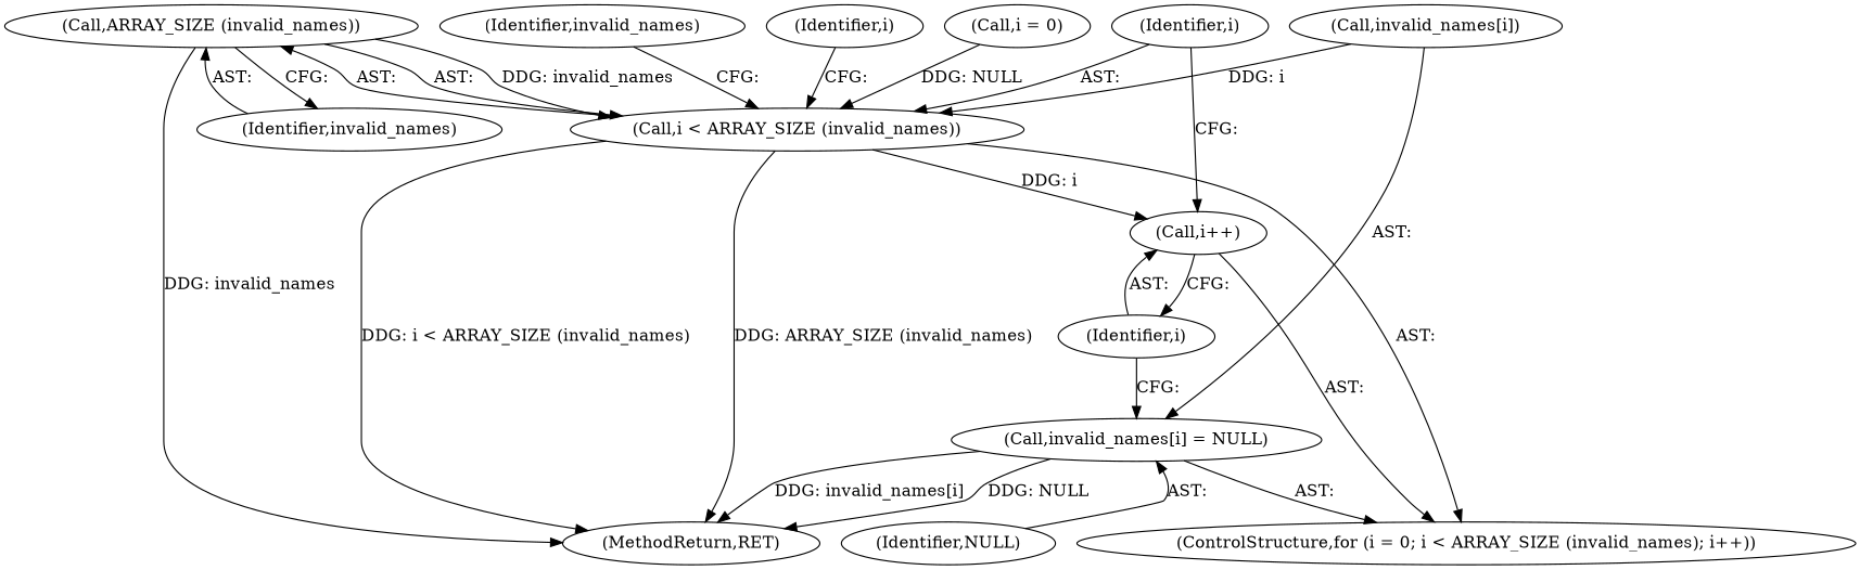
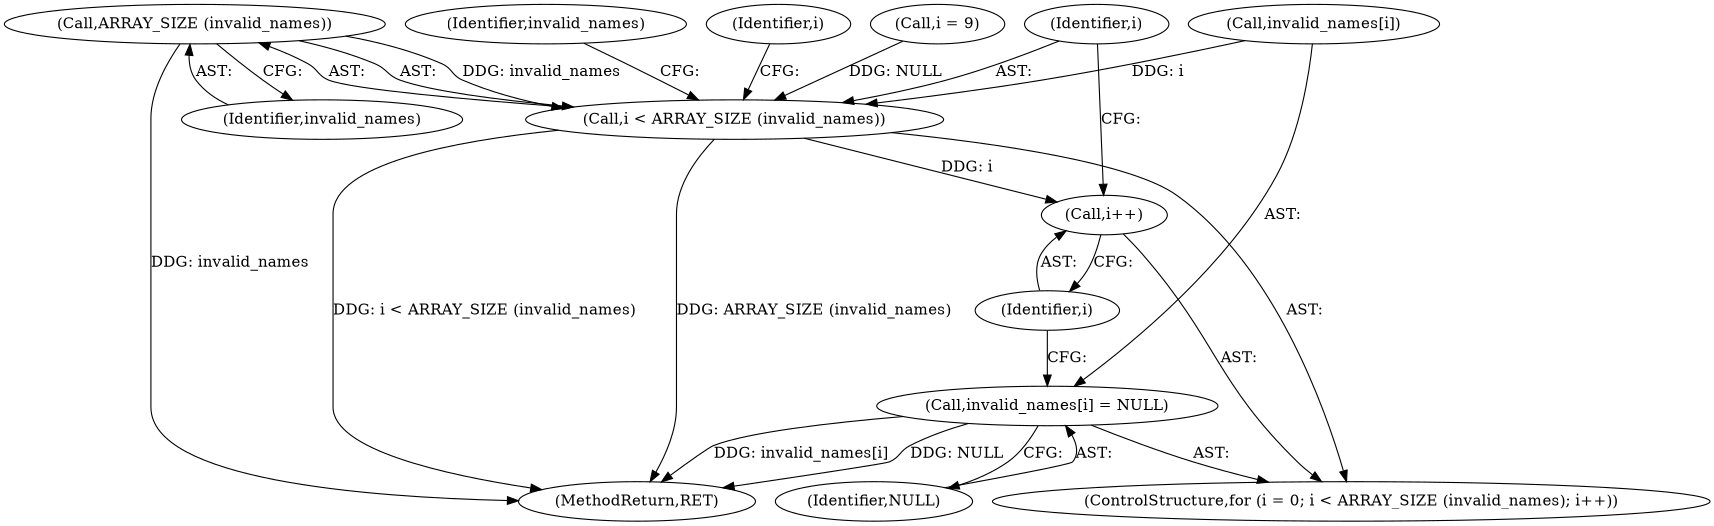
  digraph {
    n1 [label="(Call,invalid_names[i] = NULL)"]
    n2 [label="(MethodReturn,RET)"]
    n3 [label="(ControlStructure,for (i = 0; i < ARRAY_SIZE (invalid_names); i++))"]
    n4 [label="(Identifier,NULL)"]
    n5 [label="(Call,ARRAY_SIZE (invalid_names))"]
    n6 [label="(Call,i < ARRAY_SIZE (invalid_names))"]
    n7 [label="(Identifier,invalid_names)"]
    n8 [label="(Call,i++)"]
    n9 [label="(Identifier,i)"]
-   n10 [label="(Call,i = 0)"]
+   n10 [label="(Call,i = 9)"]
    n11 [label="(Call,invalid_names[i])"]
    n12 [label="(Identifier,invalid_names)"]
    n13 [label="(Identifier,i)"]
    n14 [label="(Identifier,i)"]
    n1 -> n2 [label="DDG: invalid_names[i]"]
    n1 -> n2 [label="DDG: NULL"]
    n1 -> n3 [label="AST: "]
+   n1 -> n4 [label="CFG: "]
    n4 -> n1 [label="AST: "]
    n5 -> n2 [label="DDG: invalid_names"]
    n5 -> n6 [label="AST: "]
    n5 -> n6 [label="DDG: invalid_names"]
    n5 -> n7 [label="CFG: "]
    n6 -> n2 [label="DDG: ARRAY_SIZE (invalid_names)"]
    n6 -> n2 [label="DDG: i < ARRAY_SIZE (invalid_names)"]
    n6 -> n3 [label="AST: "]
    n6 -> n5 [label="AST: "]
    n6 -> n8 [label="DDG: i"]
    n7 -> n5 [label="AST: "]
    n8 -> n3 [label="AST: "]
    n8 -> n9 [label="CFG: "]
    n9 -> n1 [label="CFG: "]
    n9 -> n8 [label="AST: "]
    n10 -> n6 [label="DDG: NULL"]
    n11 -> n1 [label="AST: "]
    n11 -> n6 [label="DDG: i"]
    n12 -> n6 [label="CFG: "]
    n13 -> n6 [label="CFG: "]
    n14 -> n6 [label="AST: "]
    n14 -> n8 [label="CFG: "]
  }
